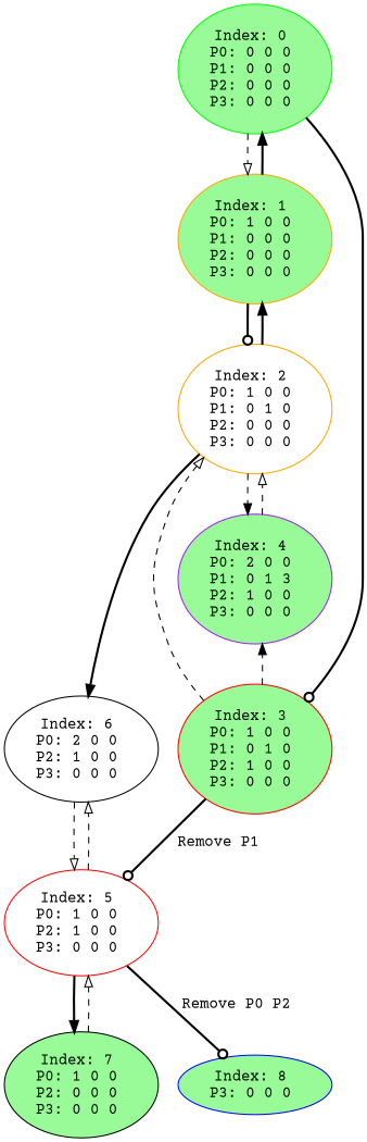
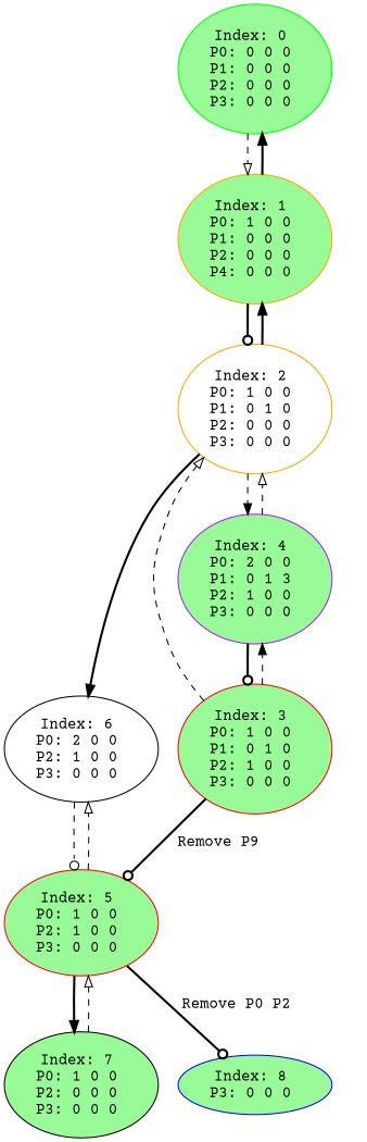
  digraph {
    color=black
    fontname="Courier Prime"
    node [fillcolor=palegreen fontname="Courier Prime" style=filled]
    edge [arrowhead=onormal fontname="Courier Prime" style=dashed]
    n1 [color=green label="Index: 0 \nP0: 0 0 0 \nP1: 0 0 0 \nP2: 0 0 0 \nP3: 0 0 0 \n"]
-   n2 [color=orange label="Index: 1 \nP0: 1 0 0 \nP1: 0 0 0 \nP2: 0 0 0 \nP3: 0 0 0 \n"]
+   n2 [color=orange label="Index: 1 \nP0: 1 0 0 \nP1: 0 0 0 \nP2: 0 0 0 \nP4: 0 0 0 \n"]
    n3 [color=orange fillcolor=white label="Index: 2 \nP0: 1 0 0 \nP1: 0 1 0 \nP2: 0 0 0 \nP3: 0 0 0 \n"]
    n4 [color=purple label="Index: 4 \nP0: 2 0 0 \nP1: 0 1 3 \nP2: 1 0 0 \nP3: 0 0 0 \n"]
    n5 [fillcolor=white label="Index: 6 \nP0: 2 0 0 \nP2: 1 0 0 \nP3: 0 0 0 \n"]
    n6 [color=red label="Index: 3 \nP0: 1 0 0 \nP1: 0 1 0 \nP2: 1 0 0 \nP3: 0 0 0 \n"]
-   n7 [color=red fillcolor=white label="Index: 5 \nP0: 1 0 0 \nP2: 1 0 0 \nP3: 0 0 0 \n"]
+   n7 [color=red label="Index: 5 \nP0: 1 0 0 \nP2: 1 0 0 \nP3: 0 0 0 \n"]
    n8 [label="Index: 7 \nP0: 1 0 0 \nP2: 0 0 0 \nP3: 0 0 0 \n"]
    n9 [color=blue label="Index: 8 \nP3: 0 0 0 \n"]
    n1 -> n2
    n2 -> n1 [arrowhead=normal style=bold]
    n2 -> n3 [arrowhead=odot style=bold]
    n3 -> n2 [arrowhead=normal style=bold]
    n3 -> n4 [arrowhead=normal]
    n3 -> n5 [arrowhead=normal style=bold]
    n4 -> n3
-   n1 -> n6 [arrowhead=odot style=bold]
-   n5 -> n7
+   n4 -> n6 [arrowhead=odot style=bold]
+   n5 -> n7 [arrowhead=odot]
    n6 -> n3
    n6 -> n4 [arrowhead=normal]
-   n6 -> n7 [arrowhead=odot label=" Remove P1 " style=bold]
+   n6 -> n7 [arrowhead=odot label=" Remove P9 " style=bold]
    n7 -> n5
    n7 -> n8 [arrowhead=normal style=bold]
    n7 -> n9 [arrowhead=odot label=" Remove P0 P2 " style=bold]
    n8 -> n7
  }
